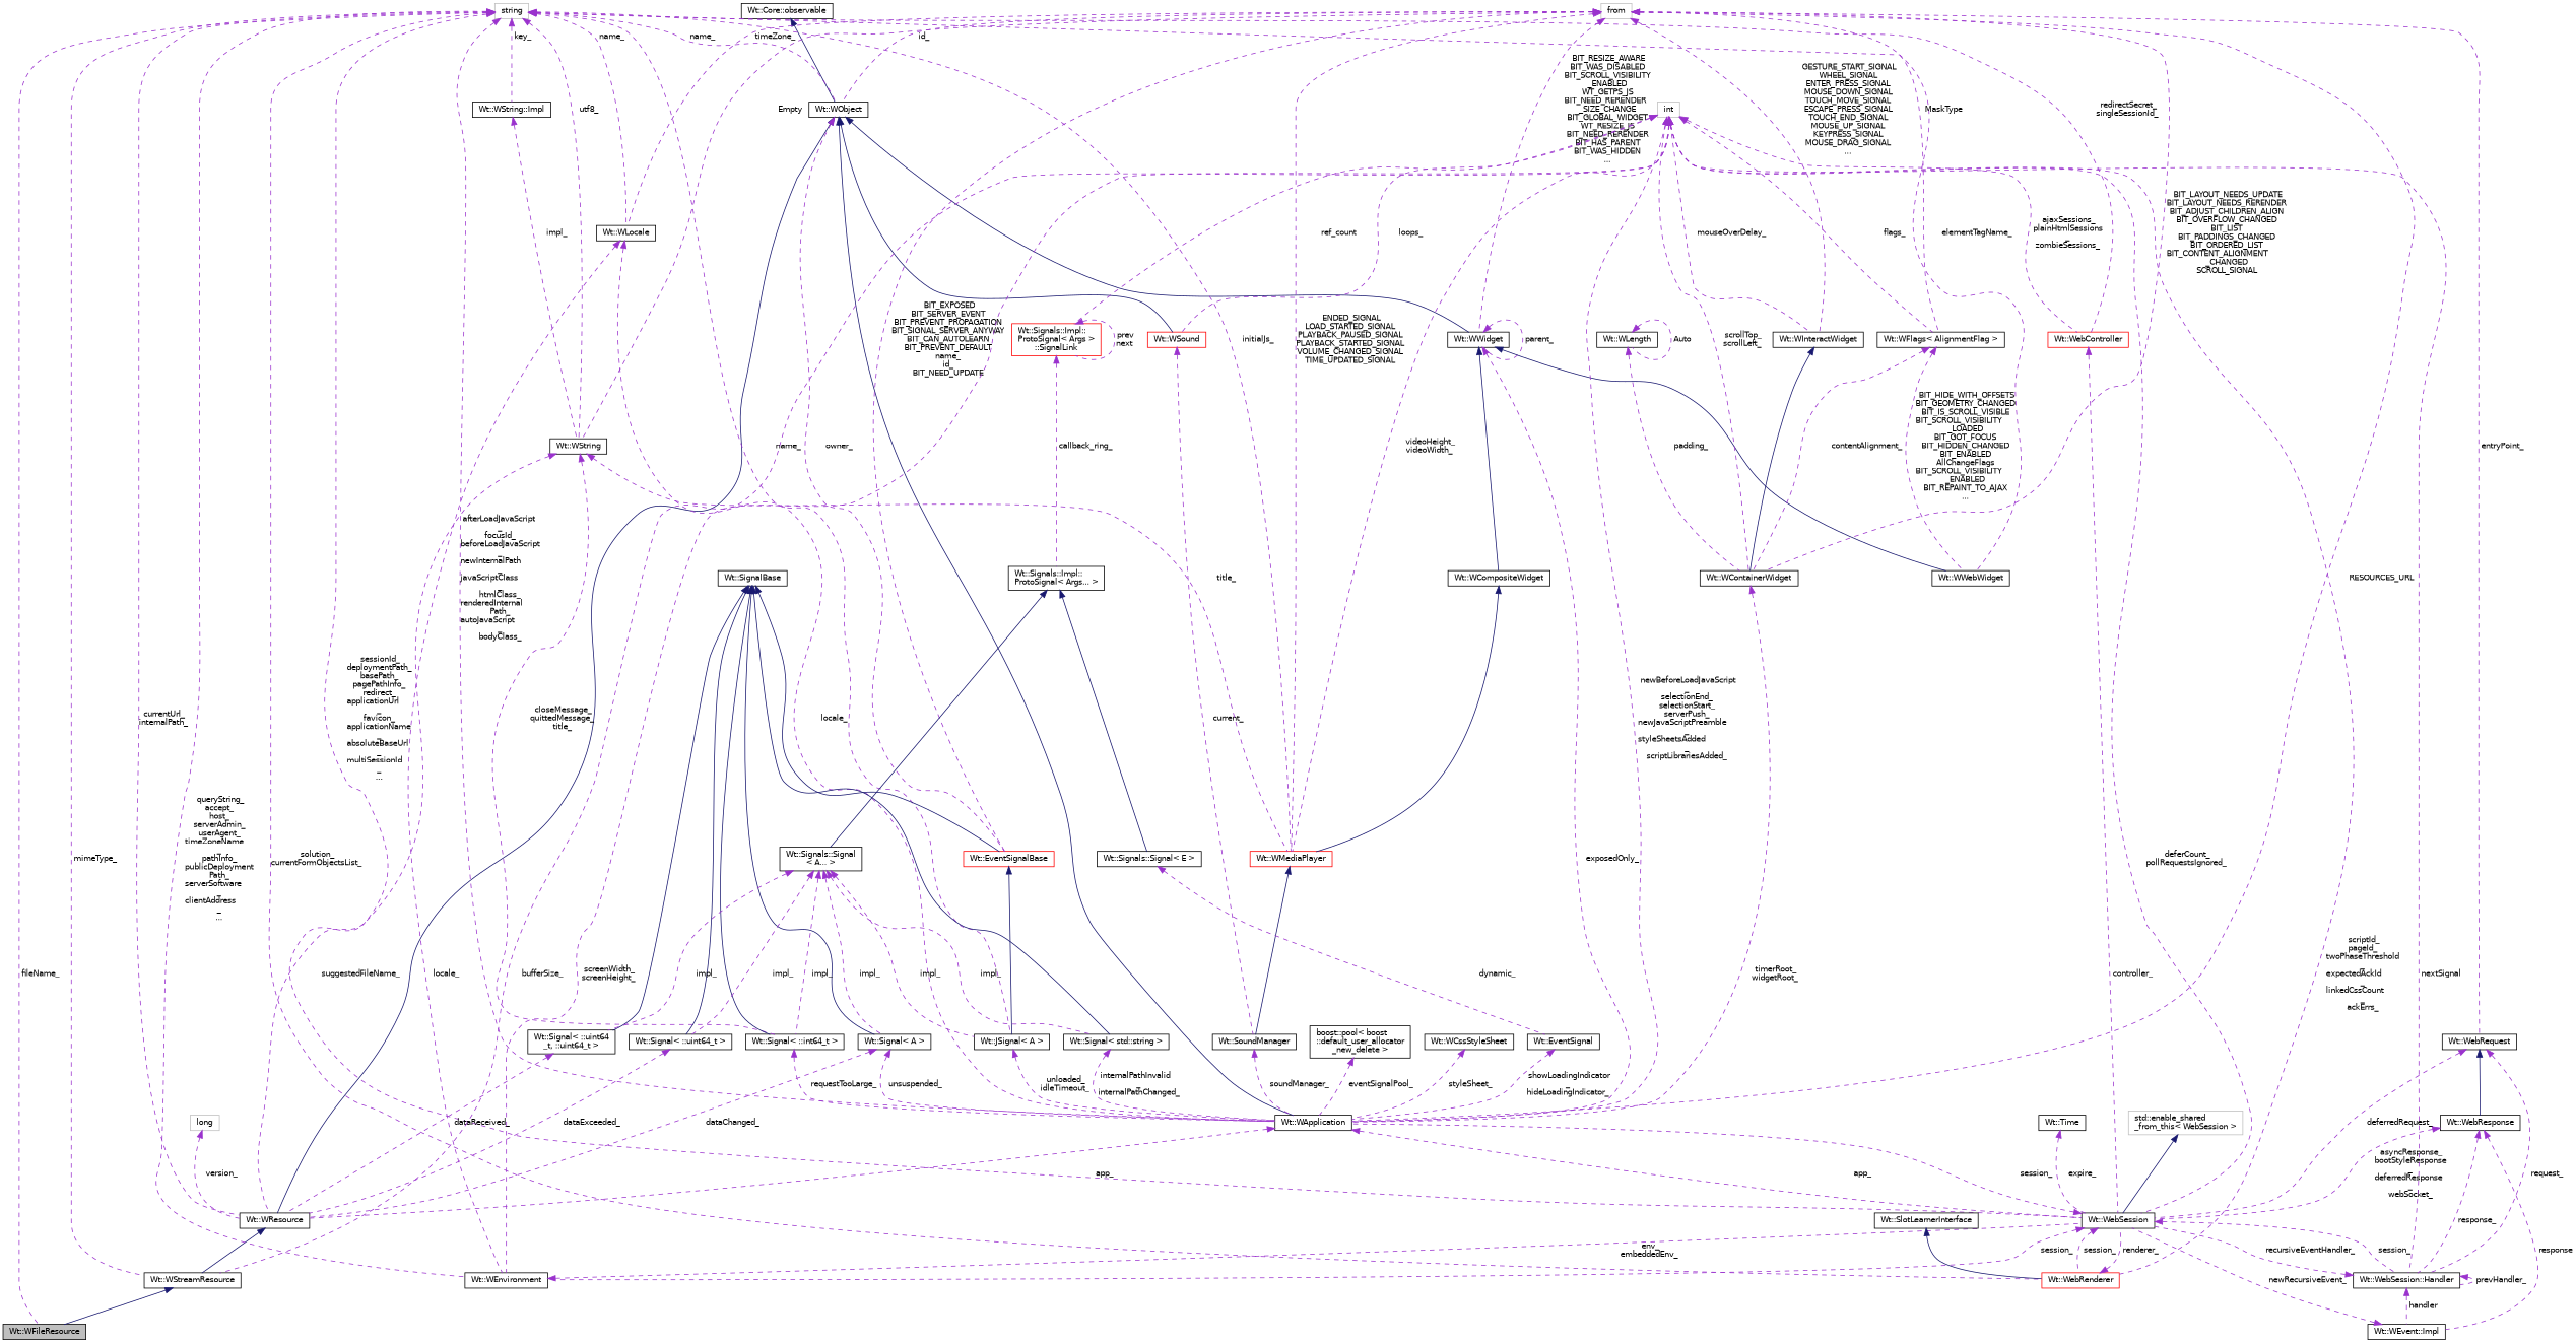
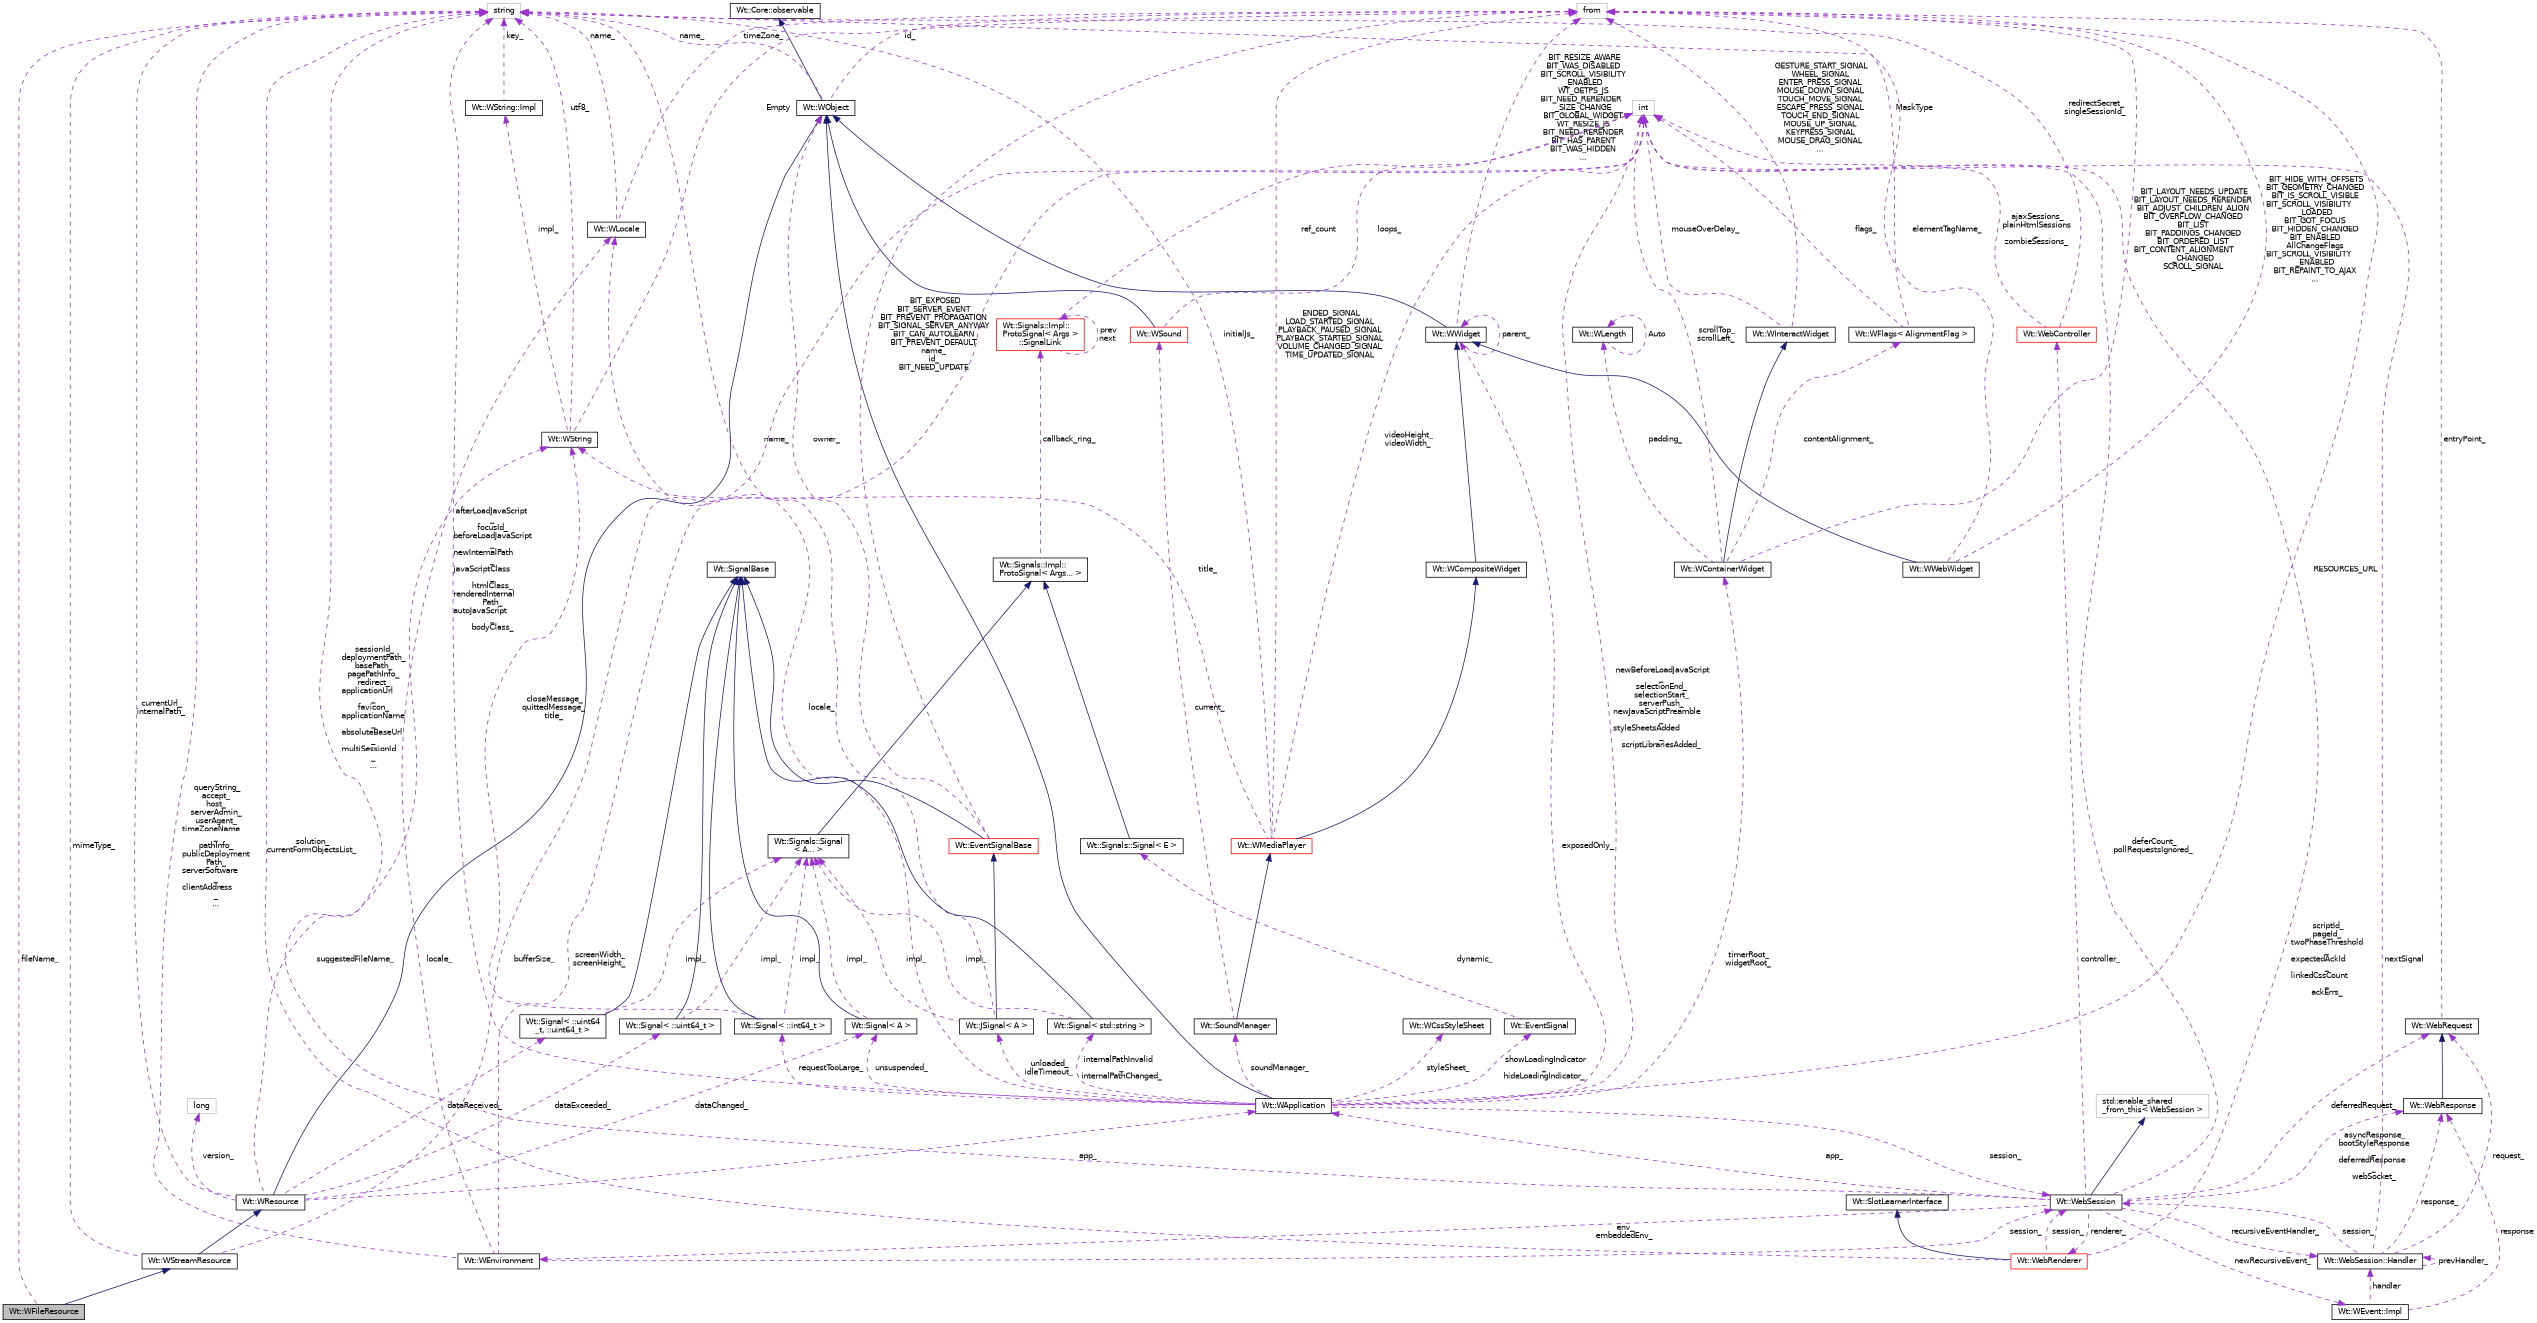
  digraph {
    rankdir=TB
    node [color=black fillcolor=white fontname=Helvetica fontsize=10 shape=record style=filled]
    edge [color=darkorchid3 dir=back fontname=Helvetica fontsize=10 labelfontname=Helvetica labelfontsize=10 style=dashed]
    n1 [fillcolor=grey75 fontcolor=black height=0.2 label="Wt::WFileResource" width=0.4]
    n2 [height=0.2 label="Wt::WStreamResource" width=0.4]
    n3 [height=0.2 label="Wt::WResource" width=0.4]
    n4 [height=0.2 label="Wt::WObject" width=0.4]
    n5 [height=0.2 label="Wt::WApplication" width=0.4]
    n6 [height=0.2 label="Wt::WWidget" width=0.4]
    n7 [color=red height=0.2 label="Wt::EventSignalBase" width=0.4]
    n8 [color=red height=0.2 label="Wt::WSound" width=0.4]
    n9 [height=0.2 label="Wt::WebSession" width=0.4]
    n10 [height=0.2 label="Wt::WWebWidget" width=0.4]
    n11 [height=0.2 label="Wt::WCompositeWidget" width=0.4]
    n12 [height=0.2 label="Wt::JSignal\< A \>" width=0.4]
    n13 [height=0.2 label="Wt::SoundManager" width=0.4]
    n14 [height=0.2 label="Wt::Core::observable" width=0.4]
    n15 [color=grey75 height=0.2 label=string width=0.4]
    n16 [height=0.2 label="Wt::WEnvironment" width=0.4]
    n17 [height=0.2 label="Wt::WLocale" width=0.4]
    n18 [color=red height=0.2 label="Wt::WebRenderer" width=0.4]
    n19 [color=red height=0.2 label="Wt::WebController" width=0.4]
    n20 [height=0.2 label="Wt::WString" width=0.4]
    n21 [height=0.2 label="Wt::WString::Impl" width=0.4]
    n22 [color=red height=0.2 label="Wt::WMediaPlayer" width=0.4]
    n23 [height=0.2 label="Wt::WebSession::Handler" width=0.4]
    n24 [height=0.2 label="Wt::Signal\< ::int64_t \>" width=0.4]
    n25 [color=grey75 height=0.2 label=from width=0.4]
    n26 [height=0.2 label="Wt::WContainerWidget" width=0.4]
    n27 [height=0.2 label="Wt::WInteractWidget" width=0.4]
    n28 [height=0.2 label="Wt::WFlags\< AlignmentFlag \>" width=0.4]
    n29 [height=0.2 label="Wt::WebRequest" width=0.4]
    n30 [height=0.2 label="Wt::WebResponse" width=0.4]
    n31 [height=0.2 label="Wt::Signal\< A \>" width=0.4]
    n32 [height=0.2 label="Wt::SignalBase" width=0.4]
    n33 [height=0.2 label="Wt::Signal\< std::string \>" width=0.4]
    n34 [height=0.2 label="Wt::Signal\< ::uint64\l_t, ::uint64_t \>" width=0.4]
    n35 [height=0.2 label="Wt::Signal\< ::uint64_t \>" width=0.4]
    n36 [height=0.2 label="Wt::Signals::Signal\l\< A... \>" width=0.4]
    n37 [height=0.2 label="Wt::Signals::Impl::\lProtoSignal\< Args... \>" width=0.4]
    n38 [height=0.2 label="Wt::Signals::Signal\< E \>" width=0.4]
    n39 [height=0.2 label="Wt::EventSignal" width=0.4]
    n40 [color=red height=0.2 label="Wt::Signals::Impl::\lProtoSignal\< Args \>\l::SignalLink" width=0.4]
    n41 [color=grey75 height=0.2 label=int width=0.4]
    n42 [height=0.2 label="Wt::WEvent::Impl" width=0.4]
    n43 [height=0.2 label="Wt::WLength" width=0.4]
    n44 [color=grey75 height=0.2 label="std::enable_shared\l_from_this\< WebSession \>" width=0.4]
    n45 [height=0.2 label="Wt::SlotLearnerInterface" width=0.4]
-   n46 [height=0.2 label="Wt::Time" width=0.4]
-   n47 [height=0.2 label="boost::pool\< boost\l::default_user_allocator\l_new_delete \>" width=0.4]
    n48 [height=0.2 label="Wt::WCssStyleSheet" width=0.4]
    n49 [color=grey75 height=0.2 label=long width=0.4]
    n2 -> n1 [color=midnightblue style=solid]
    n3 -> n2 [color=midnightblue style=solid]
    n4 -> n3 [color=midnightblue style=solid]
    n4 -> n5 [color=midnightblue style=solid]
    n4 -> n6 [color=midnightblue style=solid]
    n4 -> n7 [label=" owner_"]
    n4 -> n8 [color=midnightblue style=solid]
    n5 -> n3 [label=" app_"]
    n5 -> n9 [label=" app_"]
    n6 -> n5 [label=" exposedOnly_"]
    n6 -> n6 [label=" parent_"]
    n6 -> n10 [color=midnightblue style=solid]
    n6 -> n11 [color=midnightblue style=solid]
    n7 -> n12 [color=midnightblue style=solid]
    n8 -> n13 [label=" current_"]
    n9 -> n5 [label=" session_"]
    n9 -> n16 [label=" session_"]
    n9 -> n18 [label=" session_"]
    n9 -> n23 [label=" session_"]
    n11 -> n22 [color=midnightblue style=solid]
    n12 -> n5 [label=" unloaded_\nidleTimeout_"]
    n13 -> n5 [label=" soundManager_"]
    n14 -> n4 [color=midnightblue style=solid]
    n15 -> n1 [label=" fileName_"]
    n15 -> n2 [label=" mimeType_"]
    n15 -> n3 [label=" currentUrl_\ninternalPath_"]
    n15 -> n4 [label=" name_"]
    n15 -> n5 [label=" afterLoadJavaScript\l_\nfocusId_\nbeforeLoadJavaScript\l_\nnewInternalPath\l_\njavaScriptClass\l_\nhtmlClass_\nrenderedInternal\lPath_\nautoJavaScript\l_\nbodyClass_"]
    n15 -> n9 [label=" sessionId_\ndeploymentPath_\nbasePath_\npagePathInfo_\nredirect_\napplicationUrl\l_\nfavicon_\napplicationName\l_\nabsoluteBaseUrl\l_\nmultiSessionId\l_\n..."]
    n15 -> n10 [label=" elementTagName_"]
    n15 -> n12 [label=" name_"]
    n15 -> n16 [label=" queryString_\naccept_\nhost_\nserverAdmin_\nuserAgent_\ntimeZoneName\l_\npathInfo_\npublicDeployment\lPath_\nserverSoftware\l_\nclientAddress\l_\n..."]
    n15 -> n17 [label=" name_"]
    n15 -> n18 [label=" solution_\ncurrentFormObjectsList_"]
    n15 -> n19 [label=" redirectSecret_\nsingleSessionId_"]
    n15 -> n20 [label=" utf8_"]
    n15 -> n21 [label=" key_"]
    n15 -> n22 [label=" initialJs_"]
    n16 -> n9 [label=" env_\nembeddedEnv_"]
    n17 -> n5 [label=" locale_"]
    n17 -> n16 [label=" locale_"]
    n18 -> n9 [label=" renderer_"]
    n19 -> n9 [label=" controller_"]
    n20 -> n3 [label=" suggestedFileName_"]
    n20 -> n22 [label=" title_"]
    n20 -> n24 [label=" closeMessage_\nquittedMessage_\ntitle_"]
    n21 -> n20 [label=" impl_"]
    n22 -> n13 [color=midnightblue style=solid]
    n23 -> n9 [label=" recursiveEventHandler_"]
    n23 -> n23 [label=" prevHandler_"]
    n23 -> n42 [label=" handler"]
    n24 -> n5 [label=" requestTooLarge_"]
    n25 -> n4 [label=" id_"]
    n25 -> n5 [label=" RESOURCES_URL"]
    n25 -> n6 [label=" BIT_RESIZE_AWARE\nBIT_WAS_DISABLED\nBIT_SCROLL_VISIBILITY\l_ENABLED\nWT_GETPS_JS\nBIT_NEED_RERENDER\l_SIZE_CHANGE\nBIT_GLOBAL_WIDGET\nWT_RESIZE_JS\nBIT_NEED_RERENDER\nBIT_HAS_PARENT\nBIT_WAS_HIDDEN\n..."]
    n25 -> n7 [label=" BIT_EXPOSED\nBIT_SERVER_EVENT\nBIT_PREVENT_PROPAGATION\nBIT_SIGNAL_SERVER_ANYWAY\nBIT_CAN_AUTOLEARN\nBIT_PREVENT_DEFAULT\nname_\nid_\nBIT_NEED_UPDATE"]
-   n28 -> n10 [label=" BIT_HIDE_WITH_OFFSETS\nBIT_GEOMETRY_CHANGED\nBIT_IS_SCROLL_VISIBLE\nBIT_SCROLL_VISIBILITY\l_LOADED\nBIT_GOT_FOCUS\nBIT_HIDDEN_CHANGED\nBIT_ENABLED\nAllChangeFlags\nBIT_SCROLL_VISIBILITY\l_ENABLED\nBIT_REPAINT_TO_AJAX\n..."]
+   n25 -> n10 [label=" BIT_HIDE_WITH_OFFSETS\nBIT_GEOMETRY_CHANGED\nBIT_IS_SCROLL_VISIBLE\nBIT_SCROLL_VISIBILITY\l_LOADED\nBIT_GOT_FOCUS\nBIT_HIDDEN_CHANGED\nBIT_ENABLED\nAllChangeFlags\nBIT_SCROLL_VISIBILITY\l_ENABLED\nBIT_REPAINT_TO_AJAX\n..."]
    n25 -> n17 [label=" timeZone_"]
    n25 -> n20 [label=" Empty"]
    n25 -> n22 [label=" ENDED_SIGNAL\nLOAD_STARTED_SIGNAL\nPLAYBACK_PAUSED_SIGNAL\nPLAYBACK_STARTED_SIGNAL\nVOLUME_CHANGED_SIGNAL\nTIME_UPDATED_SIGNAL"]
    n25 -> n26 [label=" BIT_LAYOUT_NEEDS_UPDATE\nBIT_LAYOUT_NEEDS_RERENDER\nBIT_ADJUST_CHILDREN_ALIGN\nBIT_OVERFLOW_CHANGED\nBIT_LIST\nBIT_PADDINGS_CHANGED\nBIT_ORDERED_LIST\nBIT_CONTENT_ALIGNMENT\l_CHANGED\nSCROLL_SIGNAL"]
    n25 -> n27 [label=" GESTURE_START_SIGNAL\nWHEEL_SIGNAL\nENTER_PRESS_SIGNAL\nMOUSE_DOWN_SIGNAL\nTOUCH_MOVE_SIGNAL\nESCAPE_PRESS_SIGNAL\nTOUCH_END_SIGNAL\nMOUSE_UP_SIGNAL\nKEYPRESS_SIGNAL\nMOUSE_DRAG_SIGNAL\n..."]
    n25 -> n28 [label=" MaskType"]
    n25 -> n29 [label=" entryPoint_"]
    n26 -> n5 [label=" timerRoot_\nwidgetRoot_"]
    n27 -> n26 [color=midnightblue style=solid]
    n28 -> n26 [label=" contentAlignment_"]
    n29 -> n9 [label=" deferredRequest_"]
    n29 -> n23 [label=" request_"]
    n29 -> n30 [color=midnightblue style=solid]
    n30 -> n9 [label=" asyncResponse_\nbootStyleResponse\l_\ndeferredResponse\l_\nwebSocket_"]
    n30 -> n23 [label=" response_"]
    n30 -> n42 [label=" response"]
    n31 -> n3 [label=" dataChanged_"]
    n31 -> n5 [label=" unsuspended_"]
    n32 -> n7 [color=midnightblue style=solid]
    n32 -> n24 [color=midnightblue style=solid]
    n32 -> n31 [color=midnightblue style=solid]
    n32 -> n33 [color=midnightblue style=solid]
    n32 -> n34 [color=midnightblue style=solid]
    n32 -> n35 [color=midnightblue style=solid]
    n33 -> n5 [label=" internalPathInvalid\l_\ninternalPathChanged_"]
    n34 -> n3 [label=" dataReceived_"]
    n35 -> n3 [label=" dataExceeded_"]
    n36 -> n12 [label=" impl_"]
    n36 -> n24 [label=" impl_"]
    n36 -> n31 [label=" impl_"]
    n36 -> n33 [label=" impl_"]
    n36 -> n34 [label=" impl_"]
    n36 -> n35 [label=" impl_"]
    n37 -> n36 [color=midnightblue style=solid]
    n37 -> n38 [color=midnightblue style=solid]
    n38 -> n39 [label=" dynamic_"]
    n39 -> n5 [label=" showLoadingIndicator\l_\nhideLoadingIndicator_"]
    n40 -> n37 [label=" callback_ring_"]
    n40 -> n40 [label=" prev\nnext"]
    n41 -> n2 [label=" bufferSize_"]
    n41 -> n5 [label=" newBeforeLoadJavaScript\l_\nselectionEnd_\nselectionStart_\nserverPush_\nnewJavaScriptPreamble\l_\nstyleSheetsAdded\l_\nscriptLibrariesAdded_"]
    n41 -> n8 [label=" loops_"]
    n41 -> n9 [label=" deferCount_\npollRequestsIgnored_"]
    n41 -> n16 [label=" screenWidth_\nscreenHeight_"]
    n41 -> n18 [label=" scriptId_\npageId_\ntwoPhaseThreshold\l_\nexpectedAckId\l_\nlinkedCssCount\l_\nackErrs_"]
    n41 -> n19 [label=" ajaxSessions_\nplainHtmlSessions\l_\nzombieSessions_"]
    n41 -> n22 [label=" videoHeight_\nvideoWidth_"]
    n41 -> n23 [label=" nextSignal"]
    n41 -> n26 [label=" scrollTop_\nscrollLeft_"]
    n41 -> n27 [label=" mouseOverDelay_"]
    n41 -> n28 [label=" flags_"]
    n41 -> n40 [label=" ref_count"]
    n42 -> n9 [label=" newRecursiveEvent_"]
    n43 -> n26 [label=" padding_"]
    n43 -> n43 [label=" Auto"]
    n44 -> n9 [color=midnightblue style=solid]
    n45 -> n18 [color=midnightblue style=solid]
-   n46 -> n9 [label=" expire_"]
-   n47 -> n5 [label=" eventSignalPool_"]
    n48 -> n5 [label=" styleSheet_"]
    n49 -> n3 [label=" version_"]
  }
